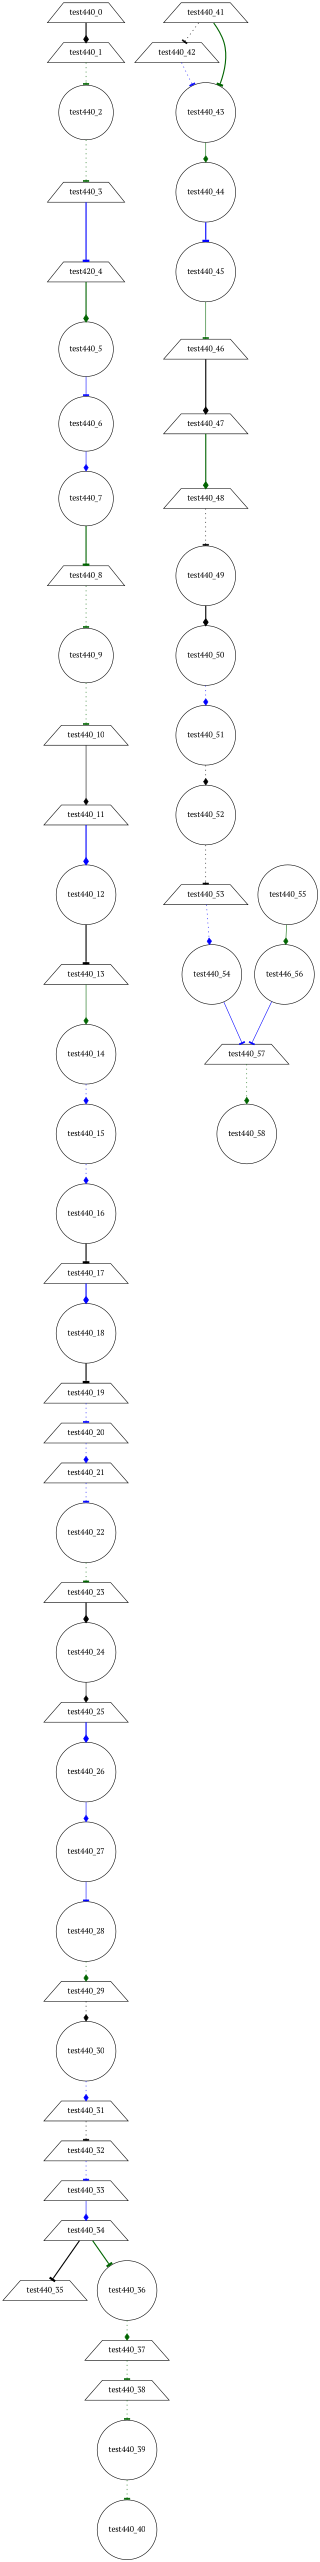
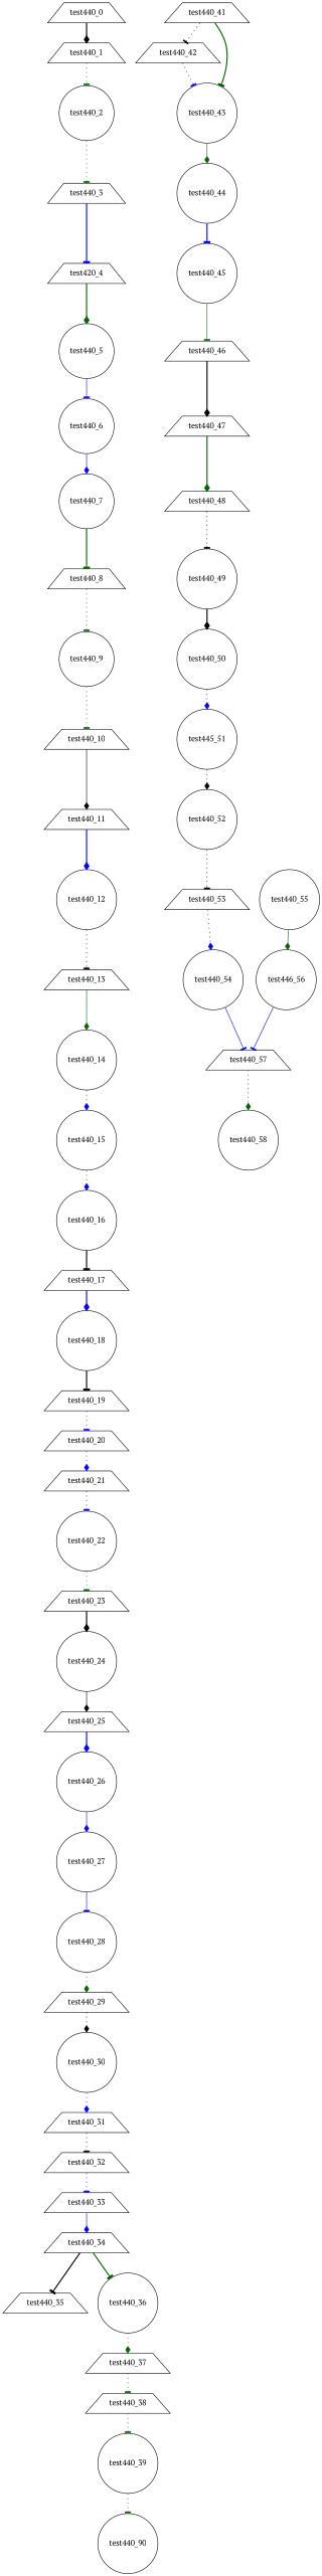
  digraph {
    fontname="PT Serif"
    node [fontname="PT Serif" shape=circle]
    edge [arrowhead=tee color=blue fontname="PT Serif" style=dotted]
    test440_0 [shape=trapezium]
    test440_1 [shape=trapezium]
    test440_2
    test440_3 [shape=trapezium]
    n5 [label=test420_4 shape=trapezium]
    test440_5
    test440_6
    test440_7
    test440_8 [shape=trapezium]
    test440_9
    test440_10 [shape=trapezium]
    test440_11 [shape=trapezium]
    test440_12
    test440_13 [shape=trapezium]
    test440_14
    test440_15
    test440_16
    test440_17 [shape=trapezium]
    test440_18
    test440_19 [shape=trapezium]
    test440_20 [shape=trapezium]
    test440_21 [shape=trapezium]
    test440_22
    test440_23 [shape=trapezium]
    test440_24
    test440_25 [shape=trapezium]
    test440_26
    test440_27
    test440_28
    test440_29 [shape=trapezium]
    test440_30
    test440_31 [shape=trapezium]
    test440_32 [shape=trapezium]
    test440_33 [shape=trapezium]
    test440_34 [shape=trapezium]
    test440_35 [shape=trapezium]
    test440_36
    test440_37 [shape=trapezium]
    test440_38 [shape=trapezium]
    test440_39
-   test440_40
+   test440_40 [label=test440_90]
    test440_41 [shape=trapezium]
    test440_42 [shape=trapezium]
    test440_43
    test440_44
    test440_45
    test440_46 [shape=trapezium]
    test440_47 [shape=trapezium]
    test440_48 [shape=trapezium]
    test440_49
    test440_50
-   test440_51
+   test440_51 [label=test445_51]
    test440_52
    test440_53 [shape=trapezium]
    test440_54
    test440_57 [shape=trapezium]
    n57 [label=test446_56]
    test440_55
    test440_58
    test440_0 -> test440_1 [arrowhead=diamond color=black style=bold]
    test440_1 -> test440_2 [color=darkgreen]
    test440_2 -> test440_3 [color=darkgreen]
    test440_3 -> n5 [style=bold]
    n5 -> test440_5 [arrowhead=diamond color=darkgreen style=bold]
    test440_5 -> test440_6 [style=solid]
    test440_6 -> test440_7 [arrowhead=diamond style=solid]
    test440_7 -> test440_8 [color=darkgreen style=bold]
    test440_8 -> test440_9 [color=darkgreen]
    test440_9 -> test440_10 [color=darkgreen]
    test440_10 -> test440_11 [arrowhead=diamond color=black style=solid]
    test440_11 -> test440_12 [arrowhead=diamond style=bold]
-   test440_12 -> test440_13 [color=black style=bold]
+   test440_12 -> test440_13 [color=black]
    test440_13 -> test440_14 [arrowhead=diamond color=darkgreen style=solid]
    test440_14 -> test440_15 [arrowhead=diamond]
    test440_15 -> test440_16 [arrowhead=diamond]
    test440_16 -> test440_17 [color=black style=bold]
    test440_17 -> test440_18 [arrowhead=diamond style=bold]
    test440_18 -> test440_19 [color=black style=bold]
    test440_19 -> test440_20
    test440_20 -> test440_21 [arrowhead=diamond]
    test440_21 -> test440_22
    test440_22 -> test440_23 [color=darkgreen]
    test440_23 -> test440_24 [arrowhead=diamond color=black style=bold]
    test440_24 -> test440_25 [arrowhead=diamond color=black style=solid]
    test440_25 -> test440_26 [arrowhead=diamond style=bold]
    test440_26 -> test440_27 [arrowhead=diamond style=solid]
    test440_27 -> test440_28 [style=solid]
    test440_28 -> test440_29 [arrowhead=diamond color=darkgreen]
    test440_29 -> test440_30 [arrowhead=diamond color=black]
    test440_30 -> test440_31 [arrowhead=diamond]
    test440_31 -> test440_32 [color=black]
    test440_32 -> test440_33
    test440_33 -> test440_34 [arrowhead=diamond style=solid]
    test440_34 -> test440_35 [color=black style=bold]
    test440_34 -> test440_36 [color=darkgreen style=bold]
    test440_36 -> test440_37 [arrowhead=diamond color=darkgreen]
    test440_37 -> test440_38 [color=darkgreen]
    test440_38 -> test440_39 [color=darkgreen]
    test440_39 -> test440_40 [color=darkgreen]
    test440_41 -> test440_42 [color=black]
    test440_41 -> test440_43 [color=darkgreen style=bold]
    test440_42 -> test440_43
    test440_43 -> test440_44 [arrowhead=diamond color=darkgreen style=solid]
    test440_44 -> test440_45 [style=bold]
    test440_45 -> test440_46 [color=darkgreen style=solid]
    test440_46 -> test440_47 [arrowhead=diamond color=black style=bold]
    test440_47 -> test440_48 [arrowhead=diamond color=darkgreen style=bold]
    test440_48 -> test440_49 [color=black]
    test440_49 -> test440_50 [arrowhead=diamond color=black style=bold]
    test440_50 -> test440_51 [arrowhead=diamond]
    test440_51 -> test440_52 [arrowhead=diamond color=black]
    test440_52 -> test440_53 [color=black]
    test440_53 -> test440_54 [arrowhead=diamond]
    test440_54 -> test440_57 [style=solid]
    test440_57 -> test440_58 [arrowhead=diamond color=darkgreen]
    n57 -> test440_57 [style=solid]
    test440_55 -> n57 [arrowhead=diamond color=darkgreen style=solid]
  }
